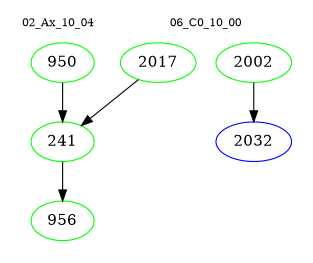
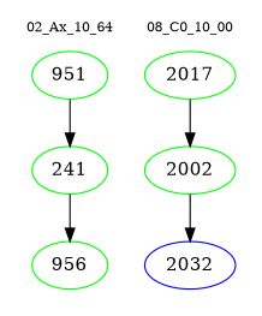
  digraph {
    node [color=green]
    edge [color=black]
-   n1 [label=950]
+   n1 [label=951]
    n2 [label=241]
    n3 [label=956]
    n4 [label=2017]
    n5 [label=2002]
    n6 [color=blue label=2032]
    subgraph cluster_1 {
      color=white
      fontsize=10
-     label="02_Ax_10_04"
+     label="02_Ax_10_64"
      n1
      n2
      n3
    }
    subgraph cluster_2 {
      color=white
      fontsize=10
-     label="06_C0_10_00"
+     label="08_C0_10_00"
      n4
      n5
      n6
    }
    n1 -> n2
    n2 -> n3
-   n4 -> n2
+   n4 -> n5
    n5 -> n6
  }
